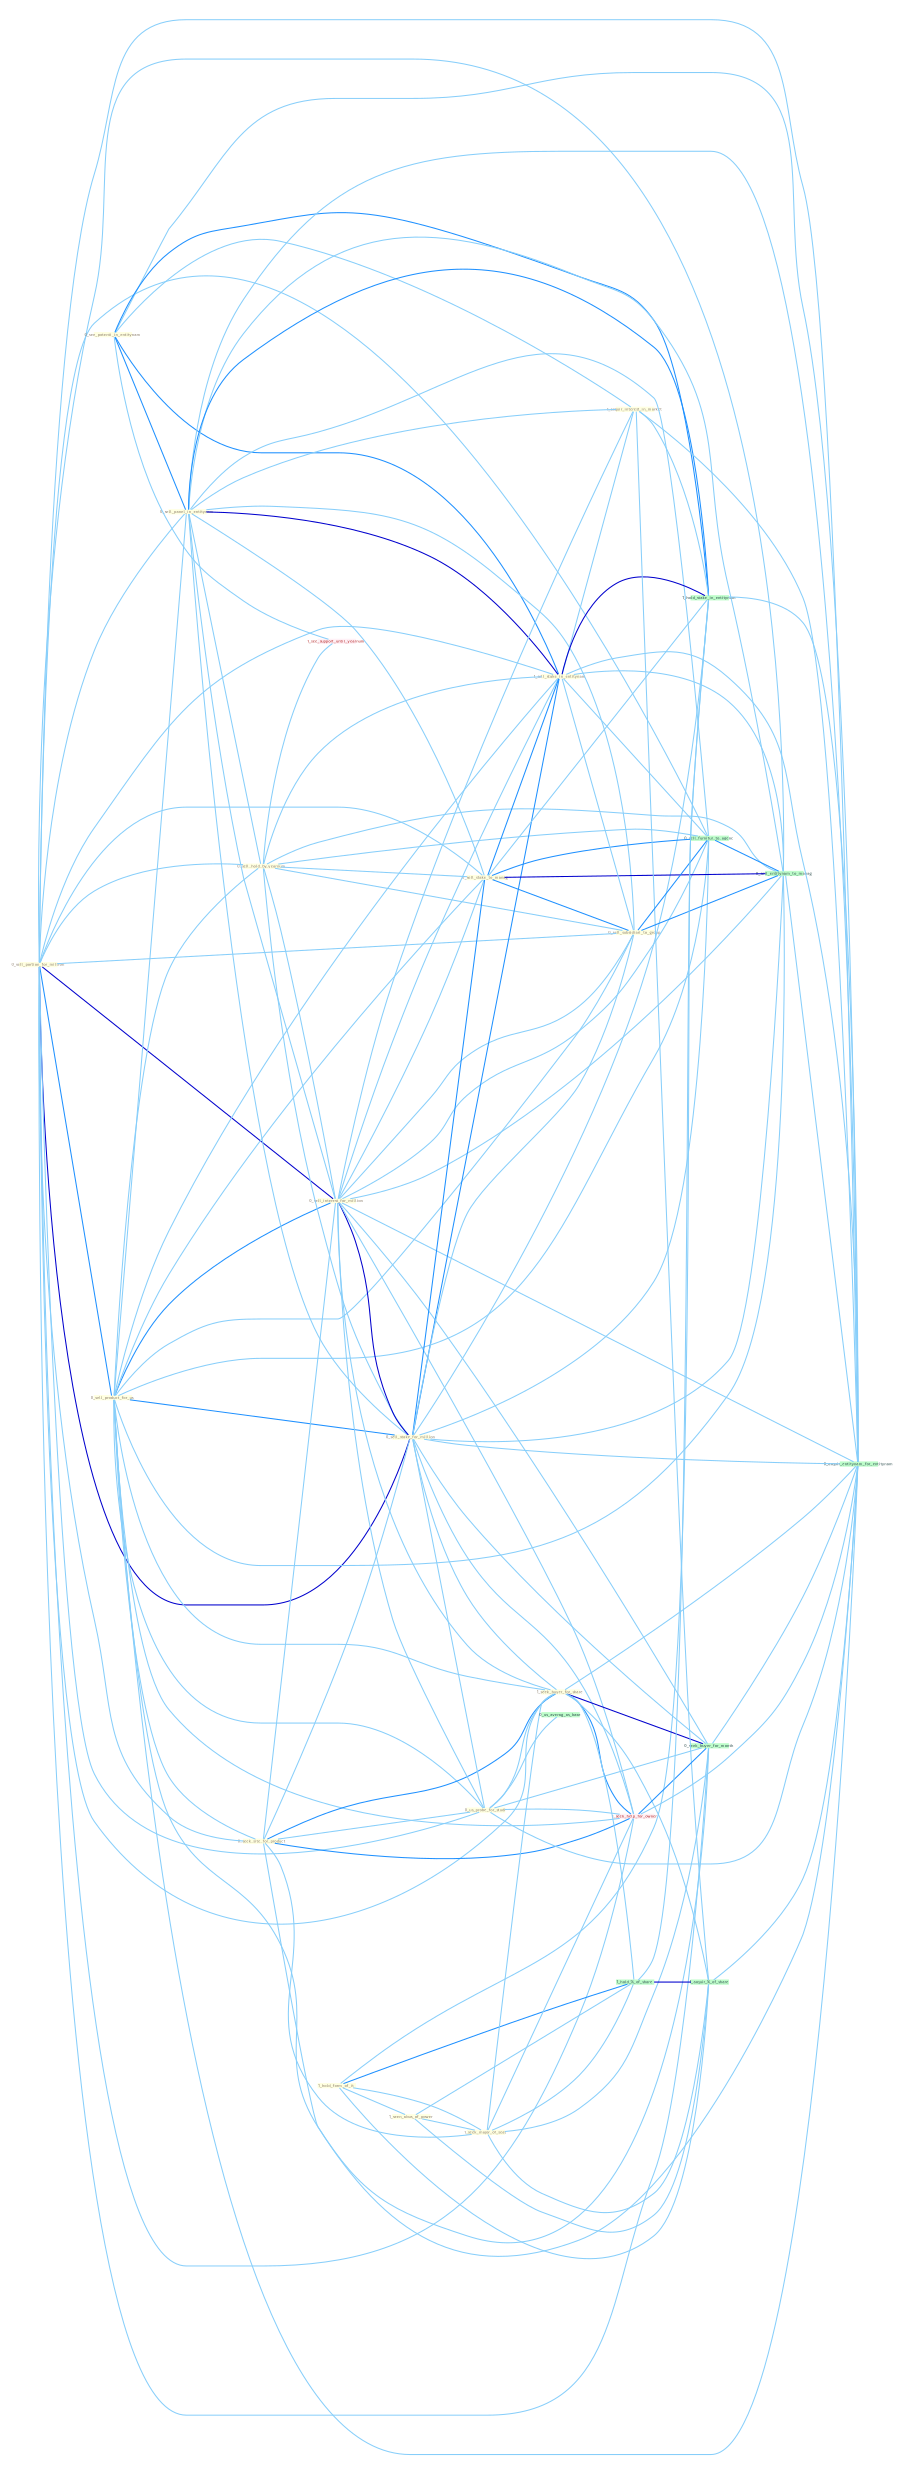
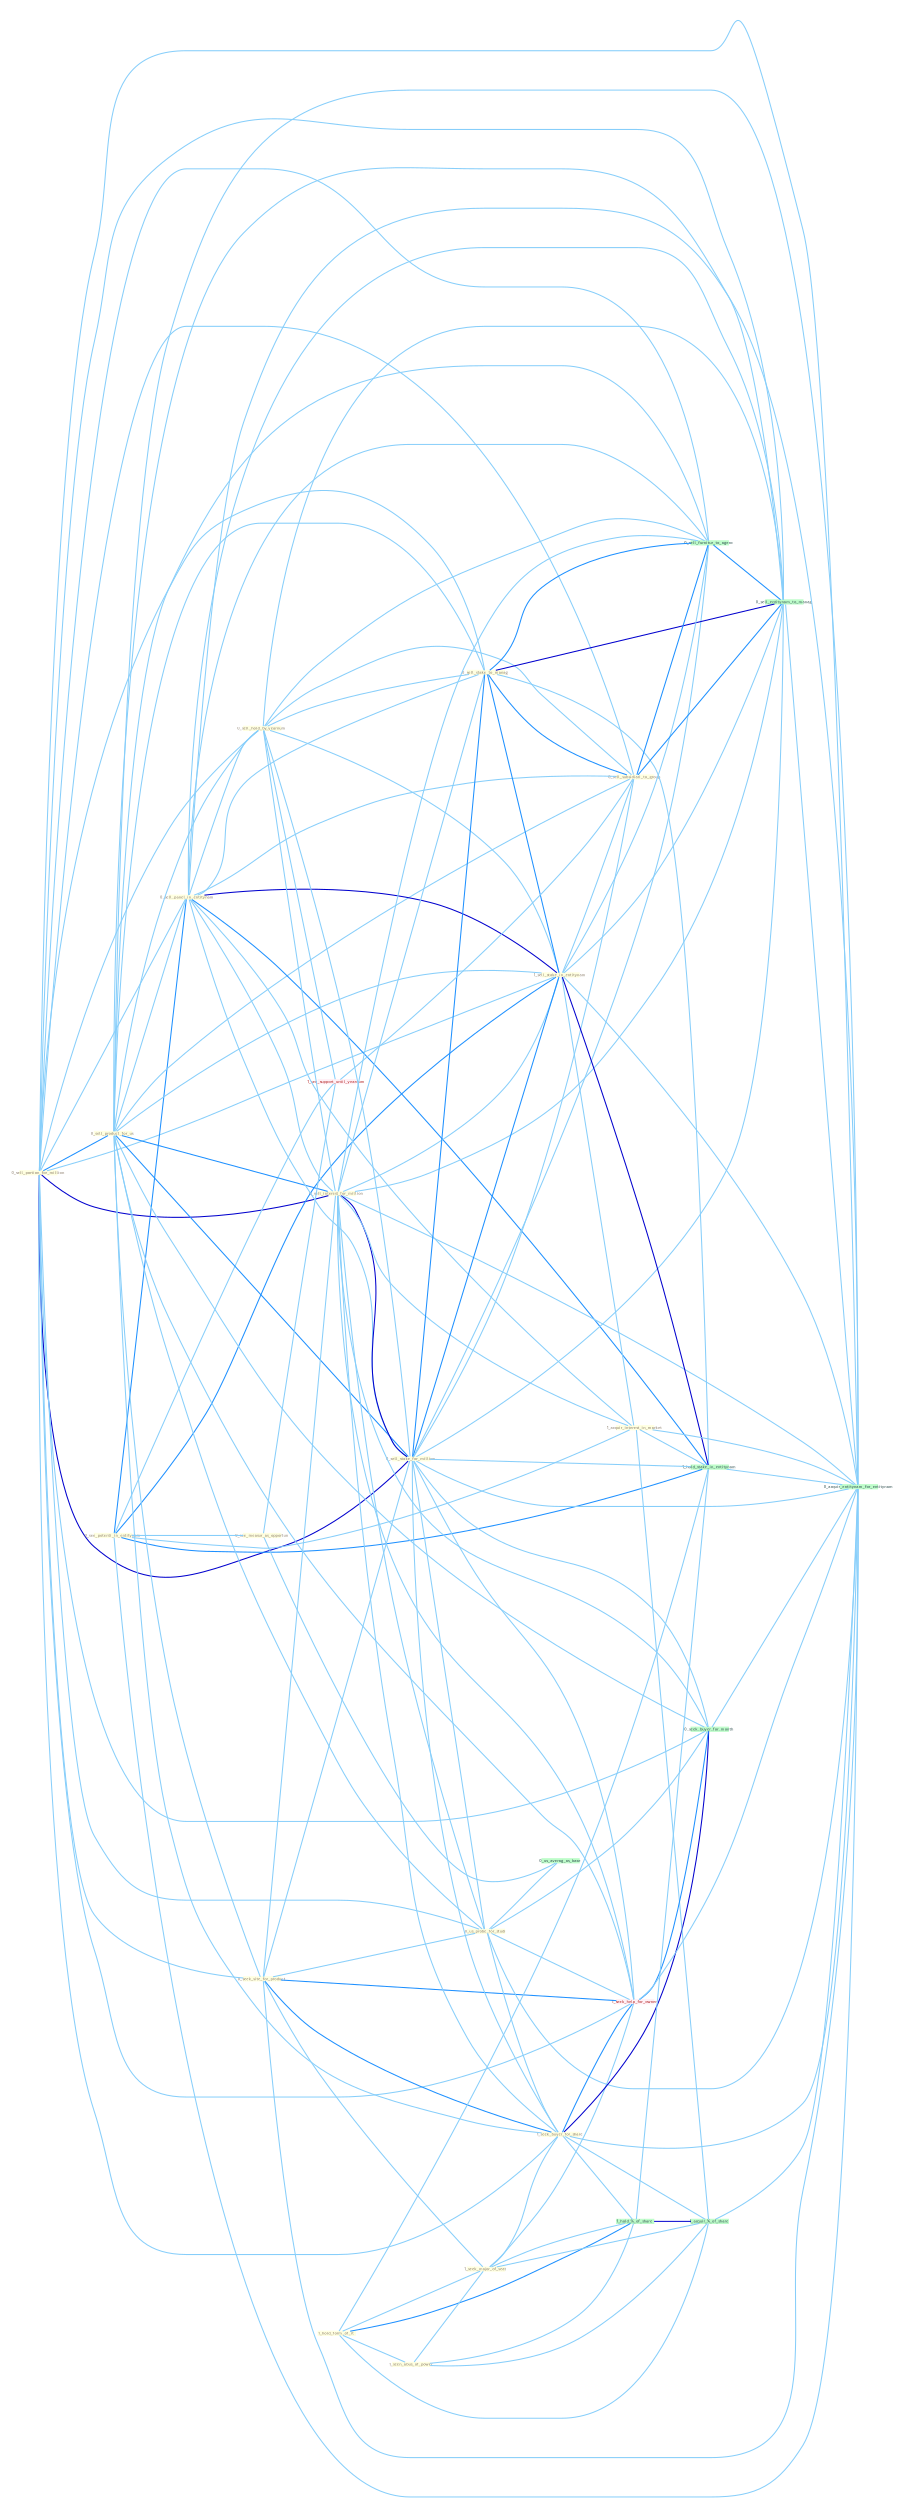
  graph {
    fontname="Fira Sans"
    rankdir=LR
    node [color="#ffffe0" fixedsize=true fontcolor="#8b7d6b" fontname="Fira Sans" fontsize=4 shape=polygon style=filled]
    edge [color="#87cefa" fontname="Fira Sans" w=1]
    "0_sell_portion_for_million " [height=.06 width=.5]
    "0_see_potenti_in_entitynam " [height=.06 width=.5]
    "0_sell_product_for_us " [height=.06 width=.5]
    "0_sell_panel_in_entitynam " [height=.06 width=.5]
    "0_seek_site_for_product " [height=.06 width=.5]
    "1_hold_form_of_it " [height=.06 width=.5]
    "1_seen_abus_of_power " [height=.06 width=.5]
    "1_seek_major_of_seat " [height=.06 width=.5]
    "0_sell_hold_by_yearnum " [height=.06 width=.5]
    "0_sell_interest_for_million " [height=.06 width=.5]
    "0_sell_stake_for_million " [height=.06 width=.5]
    "0_sell_stake_to_manag " [height=.06 width=.5]
    "0_us_probe_for_studi " [height=.06 width=.5]
    "1_seek_buyer_for_share " [height=.06 width=.5]
    "1_sell_stake_in_entitynam " [height=.06 width=.5]
    "1_acquir_interest_in_market " [height=.06 width=.5]
+   "0_see_measur_as_opportun " [height=.06 width=.5]
    "0_sell_subsidiari_to_group " [height=.06 width=.5]
    "1_seek_help_for_owner " [color="#fff0f5" fontcolor="#b22222" height=.06 width=.5]
    "1_see_support_until_yearnum " [color="#fff0f5" fontcolor="#b22222" height=.06 width=.5]
    "0_seek_buyer_for_month " [color="#BDFCC9" fontcolor="#2f4f4f" height=.06 width=.5]
    "0_sell_furnitur_to_agenc " [color="#BDFCC9" fontcolor="#2f4f4f" height=.06 width=.5]
    "0_sell_entitynam_to_manag " [color="#BDFCC9" fontcolor="#2f4f4f" height=.06 width=.5]
    "0_acquir_entitynam_for_entitynam " [color="#BDFCC9" fontcolor="#2f4f4f" height=.06 width=.5]
    "1_hold_stake_in_entitynam " [color="#BDFCC9" fontcolor="#2f4f4f" height=.06 width=.5]
    "1_hold_%_of_share " [color="#BDFCC9" fontcolor="#2f4f4f" height=.06 width=.5]
    "1_acquir_%_of_share " [color="#BDFCC9" fontcolor="#2f4f4f" height=.06 width=.5]
    "0_us_averag_as_base " [color="#BDFCC9" fontcolor="#2f4f4f" height=.06 width=.5]
    subgraph sub_1 {
      "0_sell_portion_for_million "
      "0_see_potenti_in_entitynam "
      "0_sell_product_for_us "
      "0_sell_panel_in_entitynam "
      "0_seek_site_for_product "
      "1_hold_form_of_it "
      "1_seen_abus_of_power "
      "1_seek_major_of_seat "
      "0_sell_hold_by_yearnum "
      "0_sell_interest_for_million "
      "0_sell_stake_for_million "
      "0_sell_stake_to_manag "
      "0_us_probe_for_studi "
      "1_seek_buyer_for_share "
      "1_sell_stake_in_entitynam "
      "1_acquir_interest_in_market "
+     "0_see_measur_as_opportun "
      "0_sell_subsidiari_to_group "
    }
    subgraph sub_2 {
      "1_seek_help_for_owner "
      "1_see_support_until_yearnum "
    }
    "0_sell_portion_for_million " -- "0_sell_product_for_us " [color="#1e90ff" w=2]
    "0_sell_portion_for_million " -- "0_sell_panel_in_entitynam "
    "0_sell_portion_for_million " -- "0_seek_site_for_product "
    "0_sell_portion_for_million " -- "0_sell_hold_by_yearnum "
    "0_sell_portion_for_million " -- "0_sell_interest_for_million " [color="#0000cd" w=3]
    "0_sell_portion_for_million " -- "0_sell_stake_for_million " [color="#0000cd" w=3]
    "0_sell_portion_for_million " -- "0_sell_stake_to_manag "
    "0_sell_portion_for_million " -- "0_us_probe_for_studi "
    "0_sell_portion_for_million " -- "1_seek_buyer_for_share "
    "0_sell_portion_for_million " -- "1_sell_stake_in_entitynam "
    "0_sell_portion_for_million " -- "0_sell_subsidiari_to_group "
    "0_sell_portion_for_million " -- "1_seek_help_for_owner "
    "0_sell_portion_for_million " -- "0_seek_buyer_for_month "
    "0_sell_portion_for_million " -- "0_sell_furnitur_to_agenc "
    "0_sell_portion_for_million " -- "0_sell_entitynam_to_manag "
    "0_sell_portion_for_million " -- "0_acquir_entitynam_for_entitynam "
    "0_see_potenti_in_entitynam " -- "0_sell_panel_in_entitynam " [color="#1e90ff" w=2]
    "0_see_potenti_in_entitynam " -- "1_sell_stake_in_entitynam " [color="#1e90ff" w=2]
    "0_see_potenti_in_entitynam " -- "1_acquir_interest_in_market "
+   "0_see_potenti_in_entitynam " -- "0_see_measur_as_opportun "
    "0_see_potenti_in_entitynam " -- "1_see_support_until_yearnum "
    "0_see_potenti_in_entitynam " -- "0_acquir_entitynam_for_entitynam "
    "0_see_potenti_in_entitynam " -- "1_hold_stake_in_entitynam " [color="#1e90ff" w=2]
    "0_sell_product_for_us " -- "0_sell_panel_in_entitynam "
    "0_sell_product_for_us " -- "0_seek_site_for_product "
    "0_sell_product_for_us " -- "0_sell_hold_by_yearnum "
    "0_sell_product_for_us " -- "0_sell_interest_for_million " [color="#1e90ff" w=2]
    "0_sell_product_for_us " -- "0_sell_stake_for_million " [color="#1e90ff" w=2]
    "0_sell_product_for_us " -- "0_sell_stake_to_manag "
    "0_sell_product_for_us " -- "0_us_probe_for_studi "
    "0_sell_product_for_us " -- "1_seek_buyer_for_share "
    "0_sell_product_for_us " -- "1_sell_stake_in_entitynam "
    "0_sell_product_for_us " -- "0_sell_subsidiari_to_group "
    "0_sell_product_for_us " -- "1_seek_help_for_owner "
    "0_sell_product_for_us " -- "0_seek_buyer_for_month "
    "0_sell_product_for_us " -- "0_sell_furnitur_to_agenc "
    "0_sell_product_for_us " -- "0_sell_entitynam_to_manag "
    "0_sell_product_for_us " -- "0_acquir_entitynam_for_entitynam "
    "0_sell_panel_in_entitynam " -- "0_sell_hold_by_yearnum "
    "0_sell_panel_in_entitynam " -- "0_sell_interest_for_million "
    "0_sell_panel_in_entitynam " -- "0_sell_stake_for_million "
    "0_sell_panel_in_entitynam " -- "0_sell_stake_to_manag "
    "0_sell_panel_in_entitynam " -- "1_sell_stake_in_entitynam " [color="#0000cd" w=3]
    "0_sell_panel_in_entitynam " -- "1_acquir_interest_in_market "
    "0_sell_panel_in_entitynam " -- "0_sell_subsidiari_to_group "
    "0_sell_panel_in_entitynam " -- "0_sell_furnitur_to_agenc "
    "0_sell_panel_in_entitynam " -- "0_sell_entitynam_to_manag "
    "0_sell_panel_in_entitynam " -- "0_acquir_entitynam_for_entitynam "
    "0_sell_panel_in_entitynam " -- "1_hold_stake_in_entitynam " [color="#1e90ff" w=2]
    "0_seek_site_for_product " -- "1_seek_major_of_seat "
    "0_seek_site_for_product " -- "0_sell_interest_for_million "
    "0_seek_site_for_product " -- "0_sell_stake_for_million "
    "0_seek_site_for_product " -- "0_us_probe_for_studi "
    "0_seek_site_for_product " -- "1_seek_buyer_for_share " [color="#1e90ff" w=2]
    "0_seek_site_for_product " -- "1_seek_help_for_owner " [color="#1e90ff" w=2]
    "0_seek_site_for_product " -- "0_acquir_entitynam_for_entitynam "
    "1_hold_form_of_it " -- "1_seen_abus_of_power "
    "1_hold_form_of_it " -- "1_seek_major_of_seat "
    "1_hold_form_of_it " -- "1_hold_stake_in_entitynam "
    "1_hold_form_of_it " -- "1_hold_%_of_share " [color="#1e90ff" w=2]
    "1_hold_form_of_it " -- "1_acquir_%_of_share "
    "1_seen_abus_of_power " -- "1_seek_major_of_seat "
    "1_seen_abus_of_power " -- "1_hold_%_of_share "
    "1_seen_abus_of_power " -- "1_acquir_%_of_share "
    "1_seek_major_of_seat " -- "1_seek_buyer_for_share "
    "1_seek_major_of_seat " -- "1_seek_help_for_owner "
-   "1_seek_major_of_seat " -- "0_seek_buyer_for_month "
    "1_seek_major_of_seat " -- "1_hold_%_of_share "
    "1_seek_major_of_seat " -- "1_acquir_%_of_share "
    "0_sell_hold_by_yearnum " -- "0_sell_interest_for_million "
    "0_sell_hold_by_yearnum " -- "0_sell_stake_for_million "
    "0_sell_hold_by_yearnum " -- "0_sell_stake_to_manag "
    "0_sell_hold_by_yearnum " -- "1_sell_stake_in_entitynam "
    "0_sell_hold_by_yearnum " -- "0_sell_subsidiari_to_group "
    "0_sell_hold_by_yearnum " -- "1_see_support_until_yearnum "
    "0_sell_hold_by_yearnum " -- "0_sell_furnitur_to_agenc "
    "0_sell_hold_by_yearnum " -- "0_sell_entitynam_to_manag "
    "0_sell_interest_for_million " -- "0_sell_stake_for_million " [color="#0000cd" w=3]
    "0_sell_interest_for_million " -- "0_sell_stake_to_manag "
    "0_sell_interest_for_million " -- "0_us_probe_for_studi "
    "0_sell_interest_for_million " -- "1_seek_buyer_for_share "
    "0_sell_interest_for_million " -- "1_sell_stake_in_entitynam "
    "0_sell_interest_for_million " -- "1_acquir_interest_in_market "
-   "0_sell_interest_for_million " -- "0_sell_subsidiari_to_group "
+   "1_see_support_until_yearnum " -- "0_sell_subsidiari_to_group "
    "0_sell_interest_for_million " -- "1_seek_help_for_owner "
    "0_sell_interest_for_million " -- "0_seek_buyer_for_month "
    "0_sell_interest_for_million " -- "0_sell_furnitur_to_agenc "
    "0_sell_interest_for_million " -- "0_sell_entitynam_to_manag "
    "0_sell_interest_for_million " -- "0_acquir_entitynam_for_entitynam "
    "0_sell_stake_for_million " -- "0_sell_stake_to_manag " [color="#1e90ff" w=2]
    "0_sell_stake_for_million " -- "0_us_probe_for_studi "
    "0_sell_stake_for_million " -- "1_seek_buyer_for_share "
    "0_sell_stake_for_million " -- "1_sell_stake_in_entitynam " [color="#1e90ff" w=2]
    "0_sell_stake_for_million " -- "0_sell_subsidiari_to_group "
    "0_sell_stake_for_million " -- "1_seek_help_for_owner "
    "0_sell_stake_for_million " -- "0_seek_buyer_for_month "
    "0_sell_stake_for_million " -- "0_sell_furnitur_to_agenc "
    "0_sell_stake_for_million " -- "0_sell_entitynam_to_manag "
    "0_sell_stake_for_million " -- "0_acquir_entitynam_for_entitynam "
    "0_sell_stake_for_million " -- "1_hold_stake_in_entitynam "
    "0_sell_stake_to_manag " -- "1_sell_stake_in_entitynam " [color="#1e90ff" w=2]
    "0_sell_stake_to_manag " -- "0_sell_subsidiari_to_group " [color="#1e90ff" w=2]
    "0_sell_stake_to_manag " -- "0_sell_furnitur_to_agenc " [color="#1e90ff" w=2]
    "0_sell_stake_to_manag " -- "0_sell_entitynam_to_manag " [color="#0000cd" w=3]
    "0_sell_stake_to_manag " -- "1_hold_stake_in_entitynam "
    "0_us_probe_for_studi " -- "1_seek_buyer_for_share "
    "0_us_probe_for_studi " -- "1_seek_help_for_owner "
    "0_us_probe_for_studi " -- "0_seek_buyer_for_month "
    "0_us_probe_for_studi " -- "0_acquir_entitynam_for_entitynam "
    "0_us_probe_for_studi " -- "0_us_averag_as_base "
    "1_seek_buyer_for_share " -- "1_seek_help_for_owner " [color="#1e90ff" w=2]
    "1_seek_buyer_for_share " -- "0_seek_buyer_for_month " [color="#0000cd" w=3]
    "1_seek_buyer_for_share " -- "0_acquir_entitynam_for_entitynam "
    "1_seek_buyer_for_share " -- "1_hold_%_of_share "
    "1_seek_buyer_for_share " -- "1_acquir_%_of_share "
    "1_sell_stake_in_entitynam " -- "1_acquir_interest_in_market "
    "1_sell_stake_in_entitynam " -- "0_sell_subsidiari_to_group "
    "1_sell_stake_in_entitynam " -- "0_sell_furnitur_to_agenc "
    "1_sell_stake_in_entitynam " -- "0_sell_entitynam_to_manag "
    "1_sell_stake_in_entitynam " -- "0_acquir_entitynam_for_entitynam "
    "1_sell_stake_in_entitynam " -- "1_hold_stake_in_entitynam " [color="#0000cd" w=3]
    "1_acquir_interest_in_market " -- "0_acquir_entitynam_for_entitynam "
    "1_acquir_interest_in_market " -- "1_hold_stake_in_entitynam "
    "1_acquir_interest_in_market " -- "1_acquir_%_of_share "
+   "0_see_measur_as_opportun " -- "1_see_support_until_yearnum "
+   "0_see_measur_as_opportun " -- "0_us_averag_as_base "
    "0_sell_subsidiari_to_group " -- "0_sell_furnitur_to_agenc " [color="#1e90ff" w=2]
    "0_sell_subsidiari_to_group " -- "0_sell_entitynam_to_manag " [color="#1e90ff" w=2]
    "1_seek_help_for_owner " -- "0_seek_buyer_for_month " [color="#1e90ff" w=2]
    "1_seek_help_for_owner " -- "0_acquir_entitynam_for_entitynam "
    "0_seek_buyer_for_month " -- "0_acquir_entitynam_for_entitynam "
    "0_sell_furnitur_to_agenc " -- "0_sell_entitynam_to_manag " [color="#1e90ff" w=2]
    "0_sell_entitynam_to_manag " -- "0_acquir_entitynam_for_entitynam "
    "1_hold_stake_in_entitynam " -- "0_acquir_entitynam_for_entitynam "
    "1_hold_%_of_share " -- "1_hold_stake_in_entitynam "
    "1_hold_%_of_share " -- "1_acquir_%_of_share " [color="#0000cd" w=3]
    "1_acquir_%_of_share " -- "0_acquir_entitynam_for_entitynam "
  }
